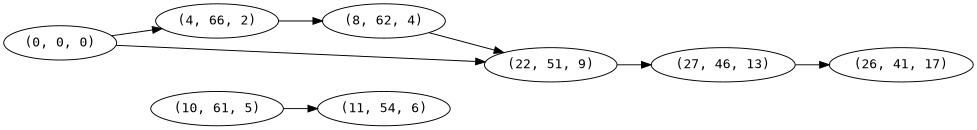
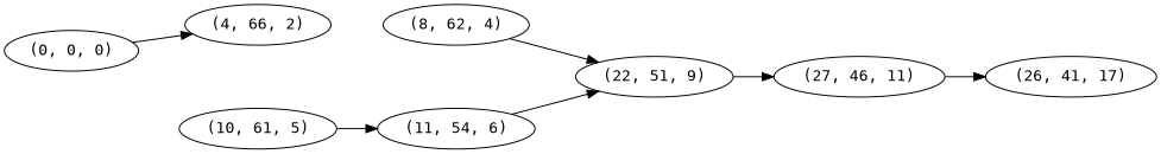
  digraph {
    fontname="DejaVu Sans Mono"
    rankdir=LR
    node [fontname="DejaVu Sans Mono"]
    edge [fontname="DejaVu Sans Mono"]
    "(0, 0, 0)"
    "(4, 66, 2)"
    "(8, 62, 4)"
    "(22, 51, 9)"
    "(10, 61, 5)"
    "(11, 54, 6)"
-   "(27, 46, 13)"
+   "(27, 46, 13)" [label="(27, 46, 11)"]
    n8 [label="(26, 41, 17)"]
    "(0, 0, 0)" -> "(4, 66, 2)"
-   "(4, 66, 2)" -> "(8, 62, 4)"
    "(8, 62, 4)" -> "(22, 51, 9)"
    "(22, 51, 9)" -> "(27, 46, 13)"
    "(10, 61, 5)" -> "(11, 54, 6)"
-   "(0, 0, 0)" -> "(22, 51, 9)"
+   "(11, 54, 6)" -> "(22, 51, 9)"
    "(27, 46, 13)" -> n8
  }
